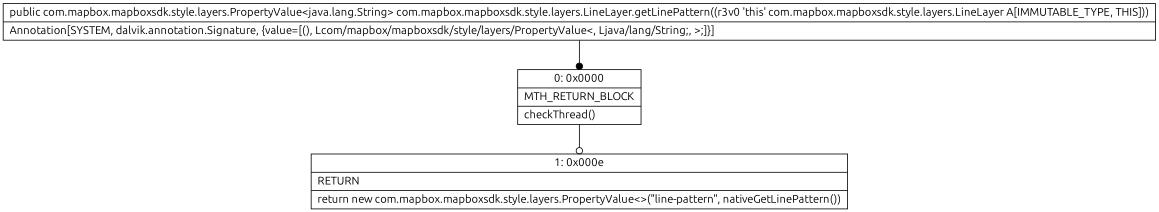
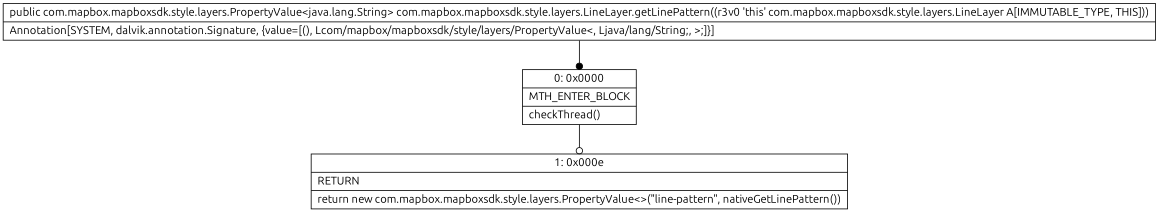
  digraph {
    fontname=Ubuntu
    node [shape=record fontname=Ubuntu]
    edge [fontname=Ubuntu]
-   n1 [label="{0\:\ 0x0000|MTH_RETURN_BLOCK\l|checkThread()\l}"]
+   n1 [label="{0\:\ 0x0000|MTH_ENTER_BLOCK\l|checkThread()\l}"]
    n2 [label="{1\:\ 0x000e|RETURN\l|return new com.mapbox.mapboxsdk.style.layers.PropertyValue\<\>(\"line\-pattern\", nativeGetLinePattern())\l}"]
    n3 [label="{public com.mapbox.mapboxsdk.style.layers.PropertyValue\<java.lang.String\> com.mapbox.mapboxsdk.style.layers.LineLayer.getLinePattern((r3v0 'this' com.mapbox.mapboxsdk.style.layers.LineLayer A[IMMUTABLE_TYPE, THIS]))  | Annotation[SYSTEM, dalvik.annotation.Signature, \{value=[(), Lcom\/mapbox\/mapboxsdk\/style\/layers\/PropertyValue\<, Ljava\/lang\/String;, \>;]\}]\l}"]
    n1 -> n2 [arrowhead=odot]
    n3 -> n1 [arrowhead=dot]
  }
